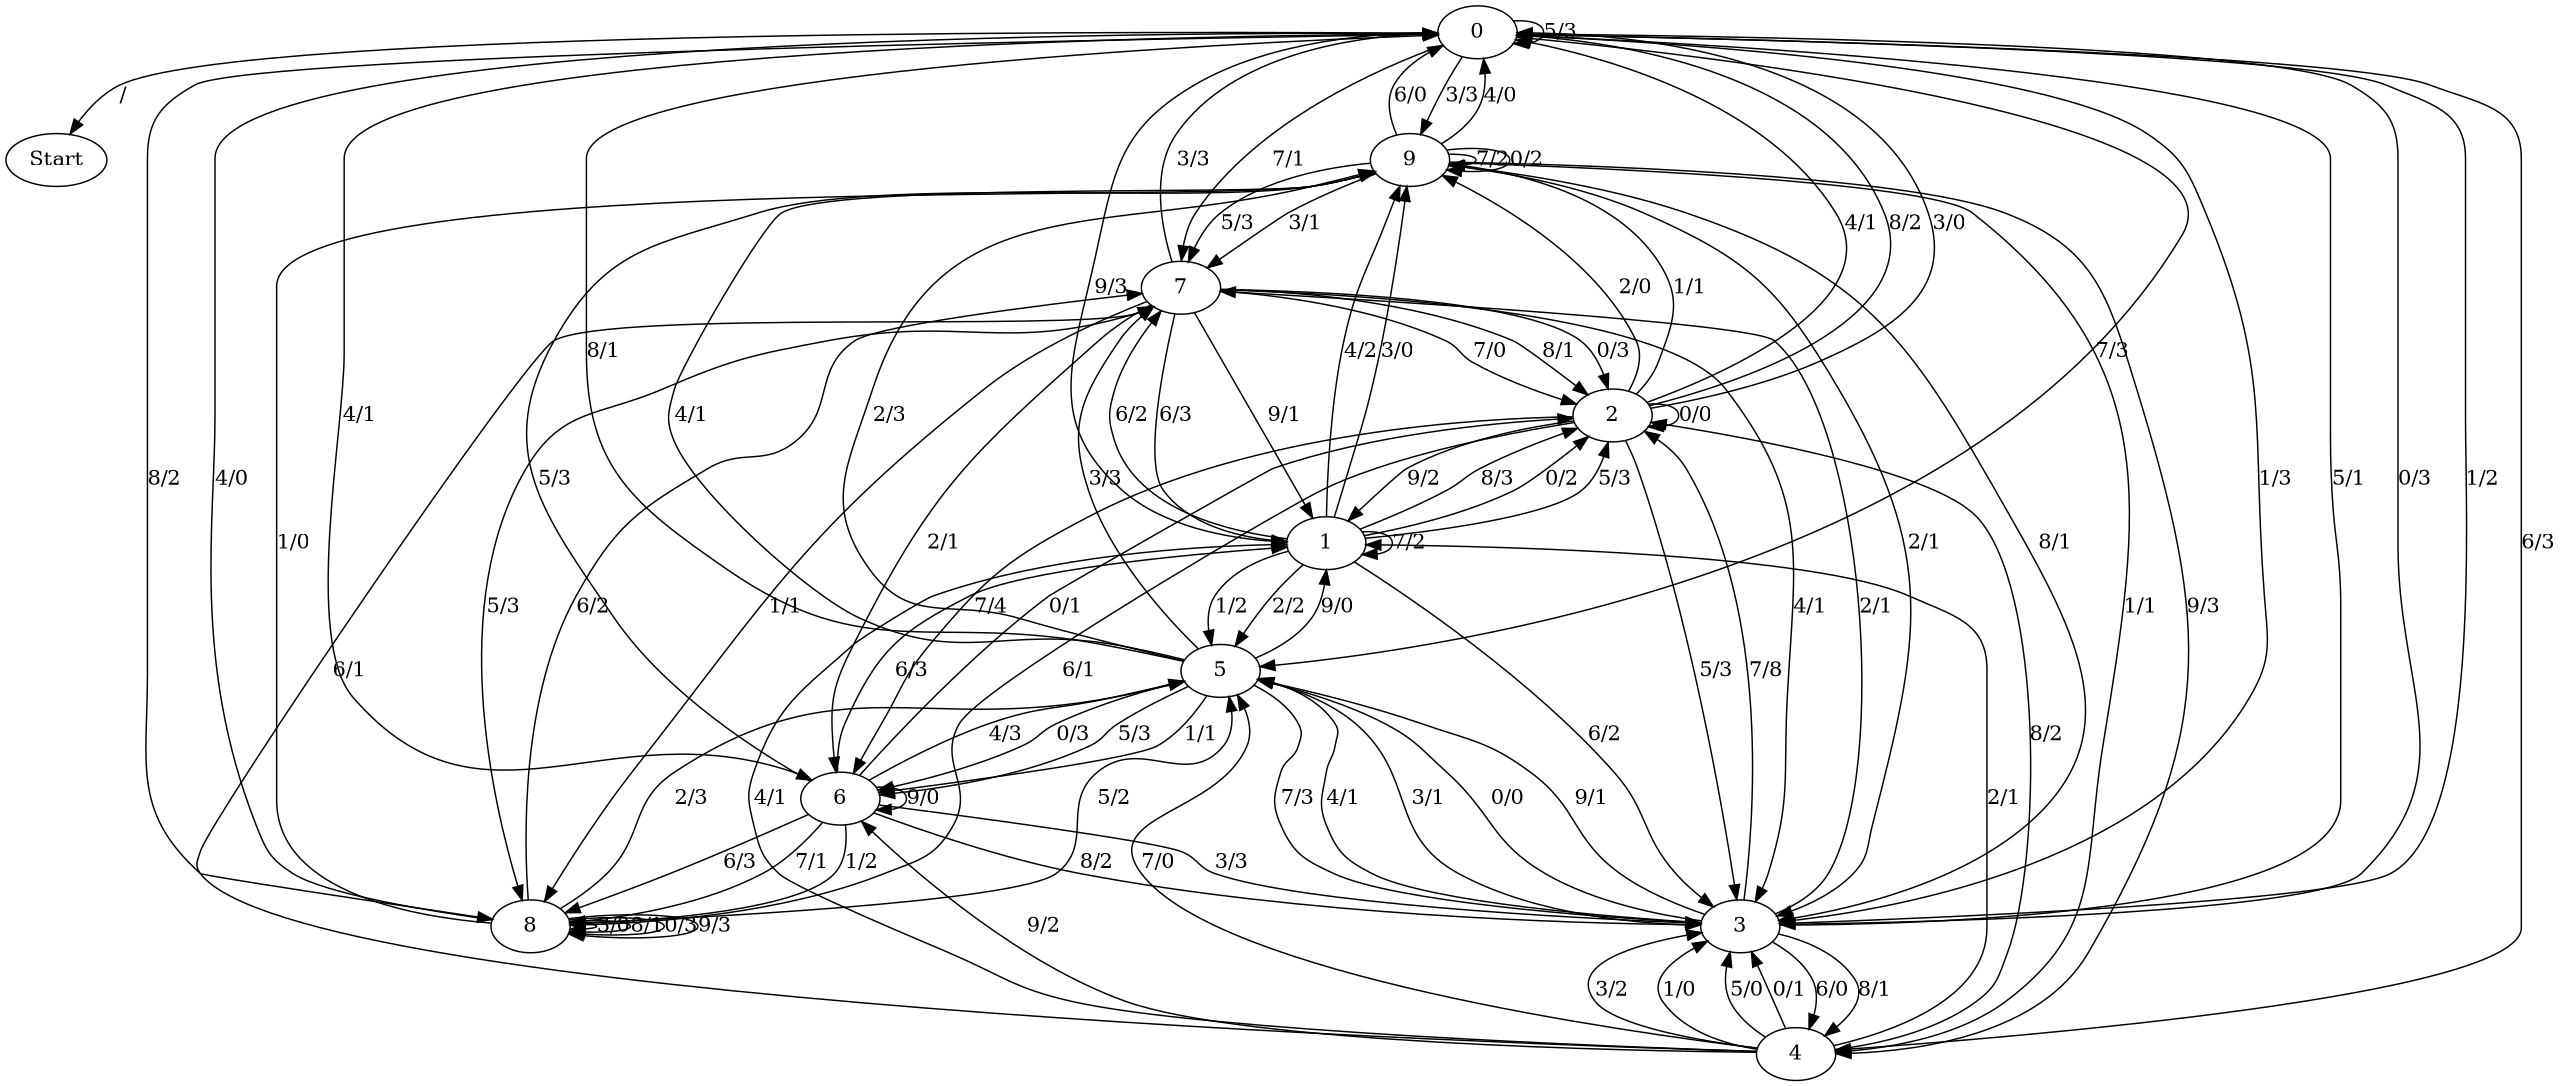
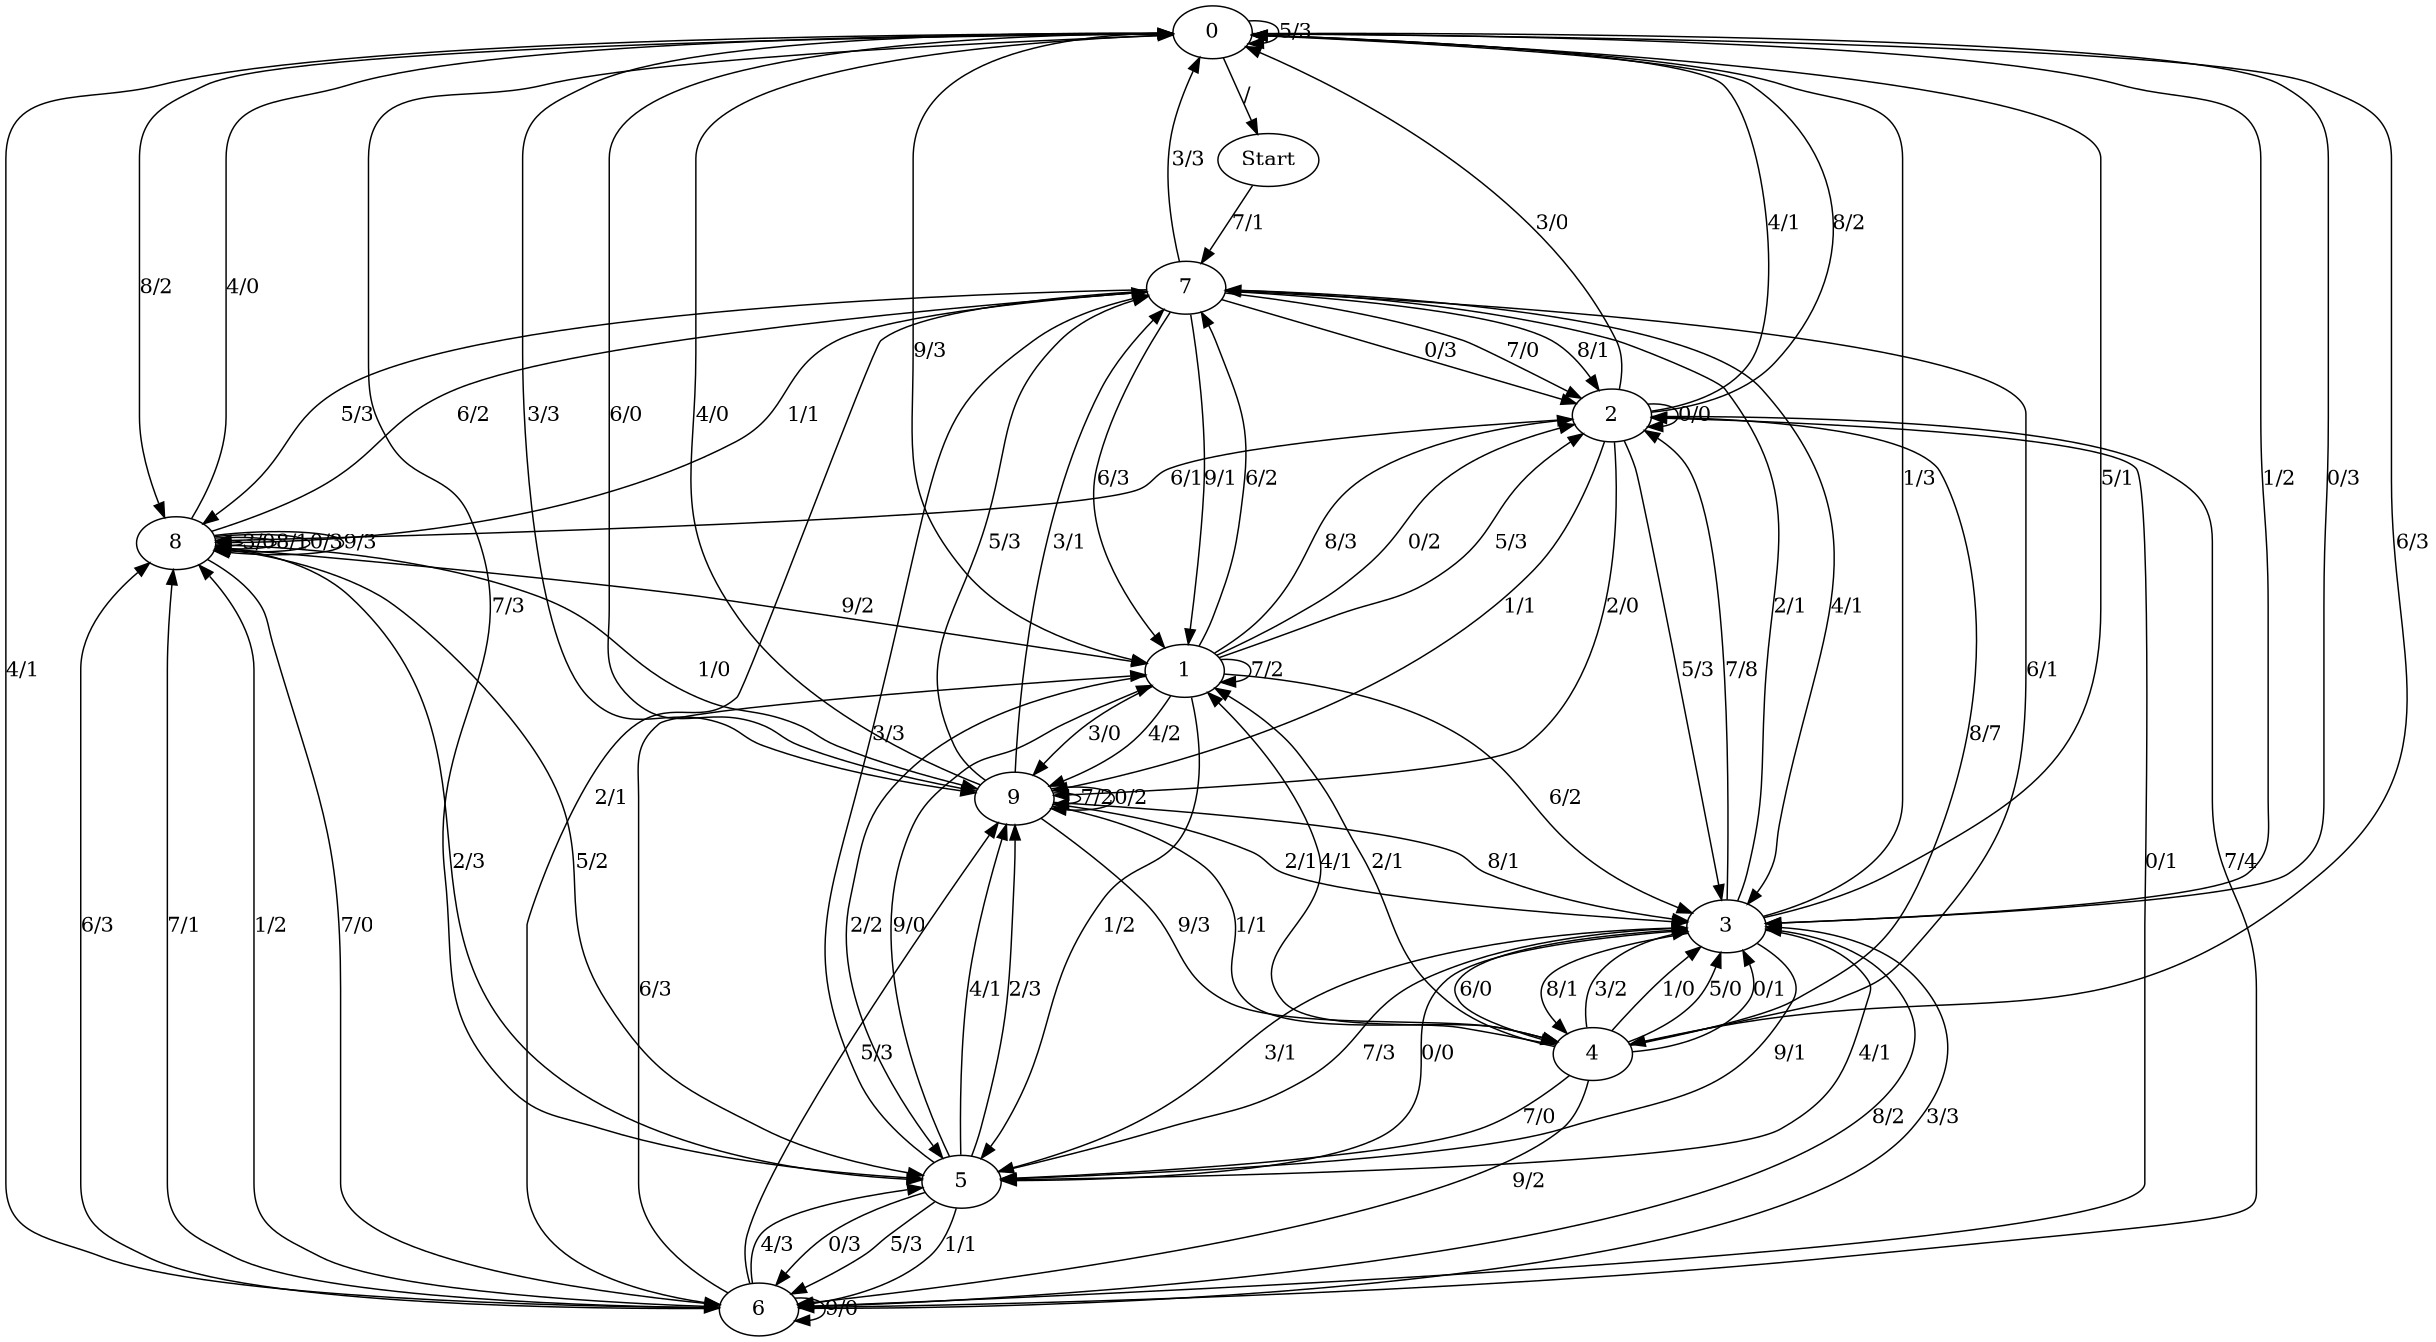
  digraph {
    0
    Start
    9
    4
    3
    6
    8
    5
    7
    1
    2
    0 -> 0 [label="5/3"]
    0 -> Start [label="/"]
    0 -> 9 [label="3/3"]
    0 -> 4 [label="6/3"]
    0 -> 3 [label="0/3"]
    0 -> 3 [label="1/2"]
    0 -> 6 [label="4/1"]
    0 -> 8 [label="8/2"]
    0 -> 5 [label="7/3"]
-   0 -> 7 [label="7/1"]
+   Start -> 7 [label="7/1"]
    0 -> 1 [label="9/3"]
    9 -> 0 [label="4/0"]
    9 -> 0 [label="6/0"]
    9 -> 9 [label="7/2"]
    9 -> 9 [label="0/2"]
    9 -> 4 [label="1/1"]
    9 -> 4 [label="9/3"]
    9 -> 3 [label="2/1"]
    9 -> 3 [label="8/1"]
    9 -> 7 [label="5/3"]
    9 -> 7 [label="3/1"]
    4 -> 3 [label="3/2"]
    4 -> 3 [label="1/0"]
    4 -> 3 [label="5/0"]
    4 -> 3 [label="0/1"]
    4 -> 6 [label="9/2"]
    4 -> 5 [label="7/0"]
    4 -> 7 [label="6/1"]
    4 -> 1 [label="4/1"]
    4 -> 1 [label="2/1"]
-   4 -> 2 [label="8/2"]
+   4 -> 2 [label="8/7"]
    3 -> 0 [label="1/3"]
    3 -> 0 [label="5/1"]
    3 -> 4 [label="6/0"]
    3 -> 4 [label="8/1"]
    3 -> 5 [label="4/1"]
    3 -> 5 [label="3/1"]
    3 -> 5 [label="0/0"]
    3 -> 5 [label="9/1"]
    3 -> 7 [label="2/1"]
    3 -> 2 [label="7/8"]
    6 -> 9 [label="5/3"]
    6 -> 3 [label="8/2"]
    6 -> 3 [label="3/3"]
    6 -> 6 [label="9/0"]
    6 -> 8 [label="6/3"]
    6 -> 8 [label="7/1"]
    6 -> 8 [label="1/2"]
    6 -> 5 [label="4/3"]
    6 -> 1 [label="6/3"]
    6 -> 2 [label="0/1"]
    8 -> 0 [label="4/0"]
    8 -> 9 [label="1/0"]
+   8 -> 6 [label="7/0"]
    8 -> 8 [label="3/0"]
    8 -> 8 [label="8/1"]
    8 -> 8 [label="0/3"]
    8 -> 8 [label="9/3"]
    8 -> 5 [label="2/3"]
    8 -> 5 [label="5/2"]
    8 -> 7 [label="6/2"]
-   5 -> 0 [label="8/1"]
    5 -> 9 [label="4/1"]
    5 -> 9 [label="2/3"]
    5 -> 3 [label="7/3"]
    5 -> 6 [label="0/3"]
    5 -> 6 [label="1/1"]
    5 -> 6 [label="5/3"]
    5 -> 7 [label="3/3"]
    5 -> 1 [label="9/0"]
    7 -> 0 [label="3/3"]
    7 -> 3 [label="4/1"]
    7 -> 6 [label="2/1"]
    7 -> 8 [label="5/3"]
    7 -> 8 [label="1/1"]
    7 -> 1 [label="6/3"]
    7 -> 1 [label="9/1"]
    7 -> 2 [label="8/1"]
    7 -> 2 [label="0/3"]
    7 -> 2 [label="7/0"]
    1 -> 9 [label="4/2"]
    1 -> 9 [label="3/0"]
    1 -> 3 [label="6/2"]
    1 -> 5 [label="2/2"]
    1 -> 5 [label="1/2"]
    1 -> 7 [label="6/2"]
    1 -> 1 [label="7/2"]
    1 -> 2 [label="8/3"]
    1 -> 2 [label="0/2"]
    1 -> 2 [label="5/3"]
    2 -> 0 [label="4/1"]
    2 -> 0 [label="8/2"]
    2 -> 0 [label="3/0"]
    2 -> 9 [label="2/0"]
    2 -> 9 [label="1/1"]
    2 -> 3 [label="5/3"]
    2 -> 6 [label="7/4"]
    2 -> 8 [label="6/1"]
-   2 -> 1 [label="9/2"]
+   8 -> 1 [label="9/2"]
    2 -> 2 [label="0/0"]
  }
